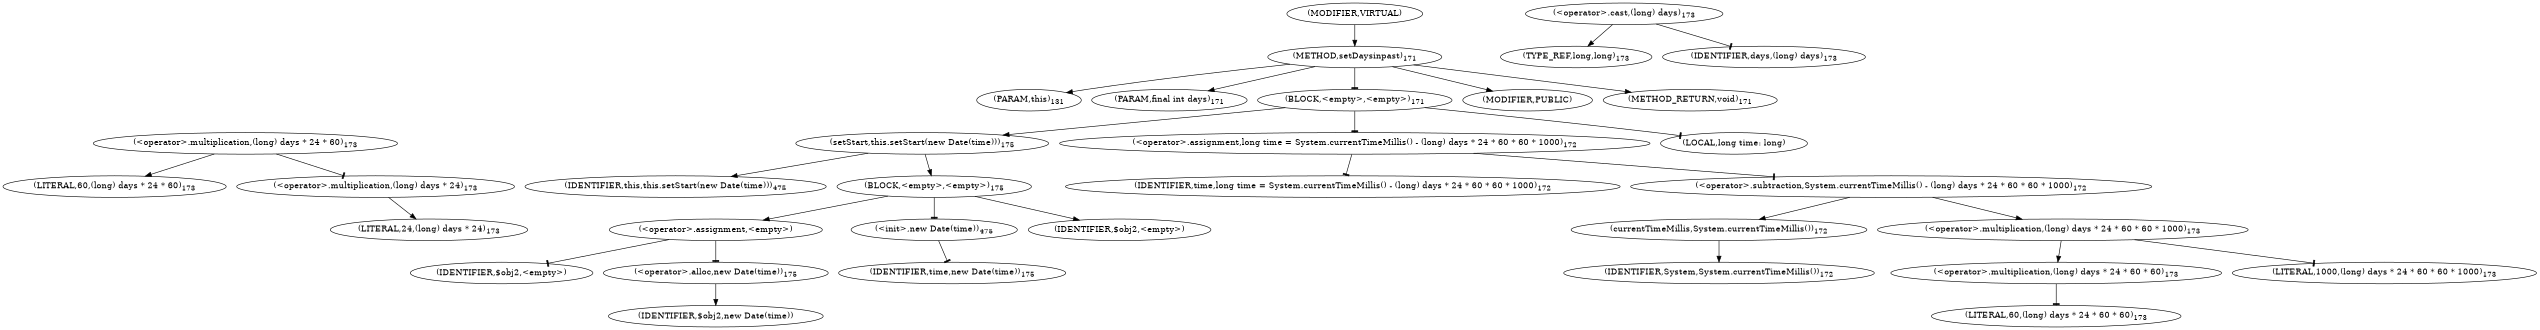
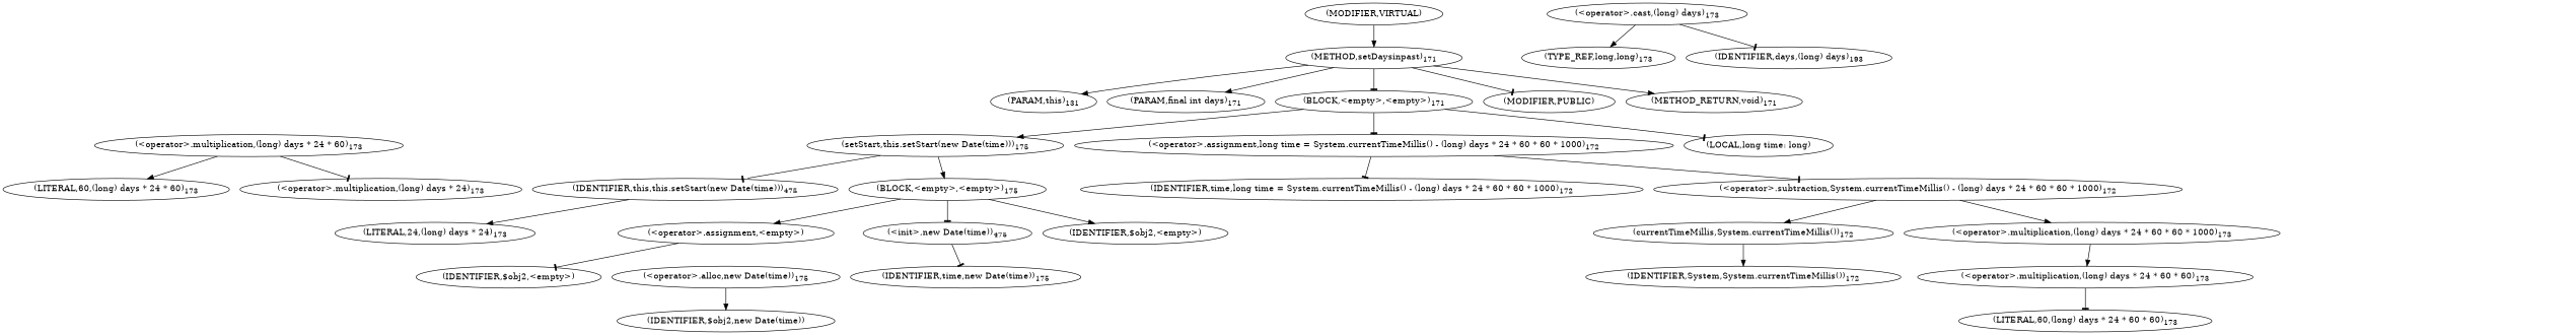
  digraph {
    edge [arrowhead=normal]
    n1 [label=<(METHOD,setDaysinpast)<SUB>171</SUB>>]
    n2 [label=<(PARAM,this)<SUB>131</SUB>>]
    n3 [label=<(PARAM,final int days)<SUB>171</SUB>>]
    n4 [label=<(BLOCK,&lt;empty&gt;,&lt;empty&gt;)<SUB>171</SUB>>]
    n5 [label=<(MODIFIER,PUBLIC)>]
    n6 [label=<(METHOD_RETURN,void)<SUB>171</SUB>>]
    n7 [label=<(LOCAL,long time: long)>]
    n8 [label=<(&lt;operator&gt;.assignment,long time = System.currentTimeMillis() - (long) days * 24 * 60 * 60 * 1000)<SUB>172</SUB>>]
    n9 [label=<(setStart,this.setStart(new Date(time)))<SUB>175</SUB>>]
    n10 [label=<(MODIFIER,VIRTUAL)>]
    n11 [label=<(IDENTIFIER,time,long time = System.currentTimeMillis() - (long) days * 24 * 60 * 60 * 1000)<SUB>172</SUB>>]
    n12 [label=<(&lt;operator&gt;.subtraction,System.currentTimeMillis() - (long) days * 24 * 60 * 60 * 1000)<SUB>172</SUB>>]
    n13 [label=<(IDENTIFIER,this,this.setStart(new Date(time)))<SUB>475</SUB>>]
    n14 [label=<(BLOCK,&lt;empty&gt;,&lt;empty&gt;)<SUB>175</SUB>>]
    n15 [label=<(currentTimeMillis,System.currentTimeMillis())<SUB>172</SUB>>]
    n16 [label=<(&lt;operator&gt;.multiplication,(long) days * 24 * 60 * 60 * 1000)<SUB>173</SUB>>]
    n17 [label=<(IDENTIFIER,System,System.currentTimeMillis())<SUB>172</SUB>>]
    n18 [label=<(&lt;operator&gt;.multiplication,(long) days * 24 * 60 * 60)<SUB>173</SUB>>]
-   n19 [label=<(LITERAL,1000,(long) days * 24 * 60 * 60 * 1000)<SUB>173</SUB>>]
    n20 [label=<(LITERAL,60,(long) days * 24 * 60 * 60)<SUB>173</SUB>>]
    n21 [label=<(&lt;operator&gt;.multiplication,(long) days * 24 * 60)<SUB>173</SUB>>]
    n22 [label=<(&lt;operator&gt;.multiplication,(long) days * 24)<SUB>173</SUB>>]
    n23 [label=<(LITERAL,60,(long) days * 24 * 60)<SUB>173</SUB>>]
    n24 [label=<(LITERAL,24,(long) days * 24)<SUB>173</SUB>>]
    n25 [label=<(&lt;operator&gt;.cast,(long) days)<SUB>173</SUB>>]
    n26 [label=<(TYPE_REF,long,long)<SUB>173</SUB>>]
-   n27 [label=<(IDENTIFIER,days,(long) days)<SUB>173</SUB>>]
+   n27 [label=<(IDENTIFIER,days,(long) days)<SUB>193</SUB>>]
    n28 [label=<(&lt;operator&gt;.assignment,&lt;empty&gt;)>]
    n29 [label=<(&lt;init&gt;,new Date(time))<SUB>475</SUB>>]
    n30 [label=<(IDENTIFIER,$obj2,&lt;empty&gt;)>]
    n31 [label=<(IDENTIFIER,$obj2,&lt;empty&gt;)>]
    n32 [label=<(&lt;operator&gt;.alloc,new Date(time))<SUB>175</SUB>>]
    n33 [label=<(IDENTIFIER,time,new Date(time))<SUB>175</SUB>>]
    n34 [label=<(IDENTIFIER,$obj2,new Date(time))>]
    n1 -> n2
    n1 -> n3
    n1 -> n4 [arrowhead=tee]
-   n1 -> n5
+   n1 -> n5 [arrowhead=tee]
    n1 -> n6
    n4 -> n7 [arrowhead=tee]
    n4 -> n8 [arrowhead=tee]
    n4 -> n9
    n8 -> n11 [arrowhead=tee]
    n8 -> n12 [arrowhead=tee]
-   n9 -> n13
+   n9 -> n13 [arrowhead=tee]
    n9 -> n14
    n10 -> n1
    n12 -> n15
    n12 -> n16
    n14 -> n28
    n14 -> n29 [arrowhead=tee]
    n14 -> n30
    n15 -> n17
    n16 -> n18
-   n16 -> n19 [arrowhead=tee]
    n18 -> n20 [arrowhead=tee]
    n21 -> n22 [arrowhead=tee]
    n21 -> n23
-   n22 -> n24
+   n13 -> n24
    n25 -> n26
    n25 -> n27 [arrowhead=tee]
    n28 -> n31 [arrowhead=tee]
-   n28 -> n32 [arrowhead=tee]
    n29 -> n33 [arrowhead=tee]
    n32 -> n34
  }
